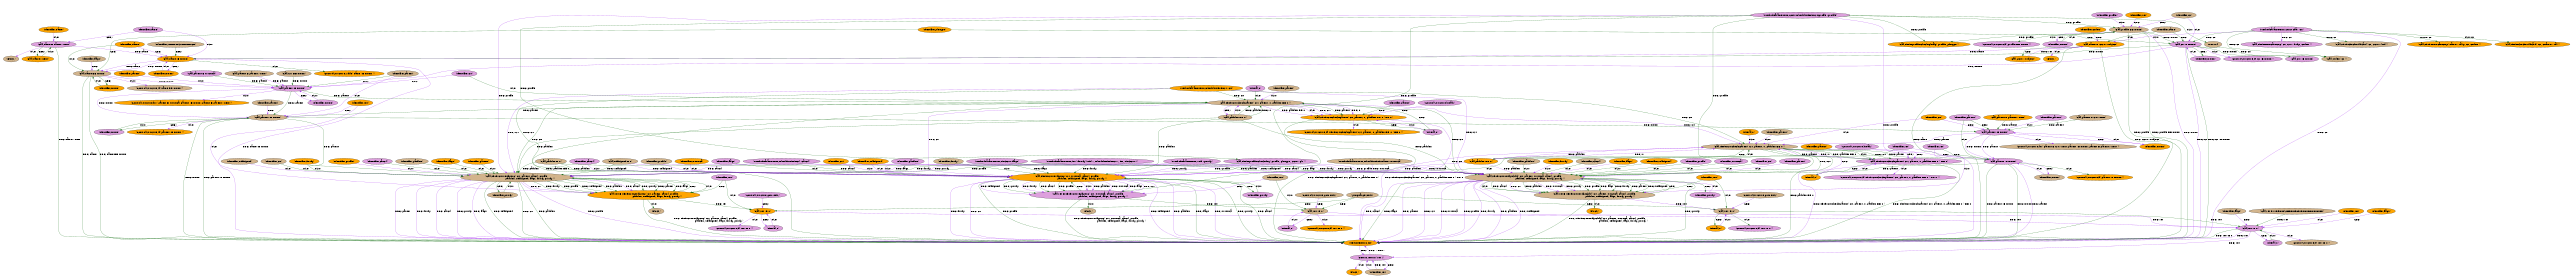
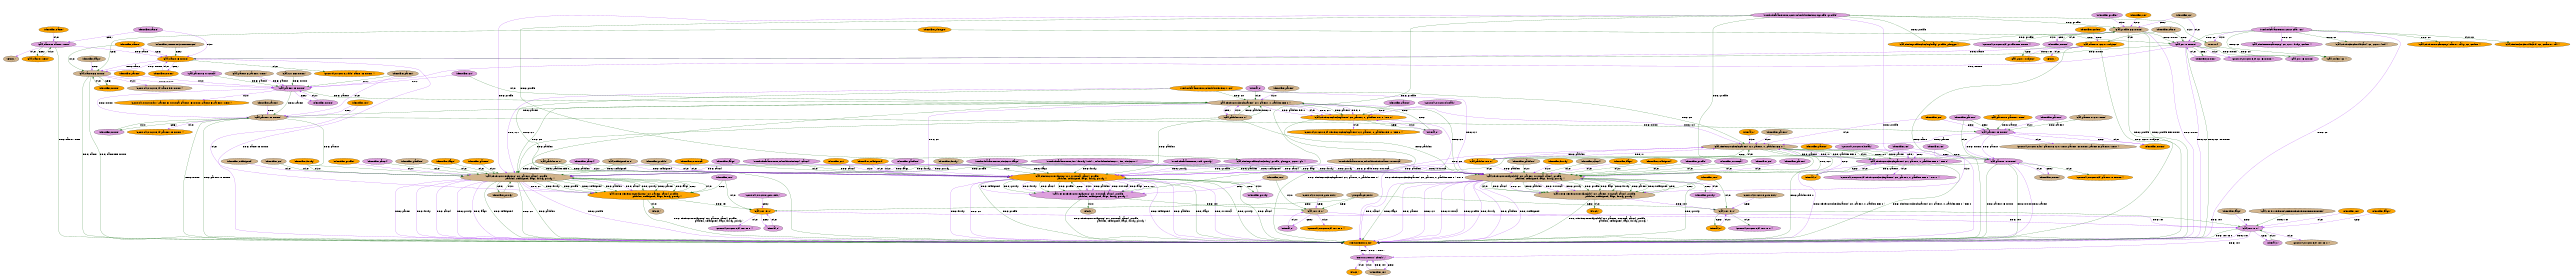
  digraph {
    node [fillcolor=plum style=filled]
    edge [color=darkgreen]
    n1 [fillcolor=tan label="(Call,name == NULL)"]
    n2 [label="(Call,parent != NULL)"]
    n3 [fillcolor=orange label="(MethodReturn,int)"]
    n4 [fillcolor=tan label="(ControlStructure,if( name == NULL ))"]
    n5 [fillcolor=orange label="(Identifier,NULL)"]
    n6 [fillcolor=tan label="(Call,x509_crt_check_parent( crt, parent, 0, pathlen == 0 ))"]
    n7 [fillcolor=tan label="(Call,parent != NULL)"]
    n8 [fillcolor=orange label="(ControlStructure,for( parent = trust_ca; parent != NULL; parent = parent->next ))"]
    n9 [label="(Identifier,NULL)"]
-   n10 [label="(Return,return( ret );)"]
+   n10 [label="(Return,return( check );)"]
    n11 [fillcolor=orange label="(Call,name != NULL)"]
    n12 [fillcolor=orange label="(Identifier,NULL)"]
    n13 [fillcolor=orange label="(ControlStructure,while( name != NULL ))"]
    n14 [label="(Call,name = name->next)"]
    n15 [fillcolor=tan label="(Block,)"]
    n16 [fillcolor=orange label="(Call,name->next)"]
    n17 [fillcolor=orange label="(Call,name = &crt->subject)"]
    n18 [fillcolor=orange label="(Call,&crt->subject)"]
    n19 [fillcolor=orange label="(Block,)"]
    n20 [label="(Call,cn != NULL)"]
    n21 [label="(Identifier,NULL)"]
    n22 [fillcolor=tan label="(Call,strlen( cn ))"]
    n23 [label="(ControlStructure,if( cn != NULL ))"]
    n24 [label="(Call,cur != NULL)"]
    n25 [label="(MethodParameterIn,const char *cn)"]
    n26 [fillcolor=orange label="(Call,x509_check_wildcard( cn, &name->val ))"]
    n27 [label="(Call,x509_memcasecmp( cn, cur->buf.p, cn_len ))"]
    n28 [fillcolor=tan label="(Call,x509_check_wildcard( cn, &cur->buf ))"]
    n29 [fillcolor=orange label="(Call,x509_memcasecmp( name->val.p, cn, cn_len ))"]
    1000104 [fillcolor=tan]
    n31 [fillcolor=tan label="(Call,profile == NULL)"]
    n32 [label="(ControlStructure,if( profile == NULL ))"]
    n33 [label="(Identifier,NULL)"]
    n34 [fillcolor=orange label="(Call,x509_profile_check_pk_alg( profile, pk_type ))"]
    n35 [label="(MethodParameterIn,const mbedtls_x509_crt_profile *profile)"]
    n36 [fillcolor=tan label="(Call,x509_crt_verify_top( crt, parent, ca_crl, profile,\n                                    pathlen, selfsigned, flags, f_vrfy, p_vrfy ))"]
    n37 [fillcolor=tan label="(Call,x509_crt_verify_child( crt, parent, trust_ca, ca_crl, profile,\n                                          pathlen, selfsigned, flags, f_vrfy, p_vrfy ))"]
    n38 [fillcolor=orange label="(Call,x509_crt_verify_top( crt, trust_ca, ca_crl, profile,\n                                        pathlen, selfsigned, flags, f_vrfy, p_vrfy ))"]
    n39 [label="(Call,x509_profile_check_key( profile, pk_type, &crt->pk ))"]
    n40 [fillcolor=orange label="(Call,ret = x509_crt_verify_top( crt, parent, ca_crl, profile,\n                                    pathlen, selfsigned, flags, f_vrfy, p_vrfy ))"]
    n41 [fillcolor=tan label="(Identifier,p_vrfy)"]
    n42 [fillcolor=tan label="(Call,ret = x509_crt_verify_child( crt, parent, trust_ca, ca_crl, profile,\n                                          pathlen, selfsigned, flags, f_vrfy, p_vrfy ))"]
    n43 [label="(Identifier,p_vrfy)"]
    n44 [label="(Call,ret = x509_crt_verify_top( crt, trust_ca, ca_crl, profile,\n                                        pathlen, selfsigned, flags, f_vrfy, p_vrfy ))"]
    n45 [label="(Identifier,p_vrfy)"]
    n46 [fillcolor=orange label="(Call,x509_crt_check_parent( crt, parent, 0, pathlen == 0 ) == 0)"]
    n47 [fillcolor=tan label="(Call,x509_crt_check_parent( crt, parent, 0, pathlen == 0 ))"]
    n48 [fillcolor=tan label="(Call,pathlen == 0)"]
    n49 [label="(Call,parent != NULL)"]
    n50 [label="(Identifier,NULL)"]
    n51 [fillcolor=orange label="(ControlStructure,if( parent != NULL ))"]
    n52 [fillcolor=orange label="(ControlStructure,if( x509_crt_check_parent( crt, parent, 0, pathlen == 0 ) == 0 ))"]
    n53 [label="(Literal,0)"]
    n54 [label="(Call,parent != NULL)"]
    n55 [label="(Call,x509_crt_check_parent( crt, parent, 0, pathlen == 0 ) == 0)"]
    n56 [fillcolor=orange label="(Call,pathlen == 0)"]
    n57 [fillcolor=orange label="(Identifier,NULL)"]
    n58 [fillcolor=tan label="(ControlStructure,for( parent = crt->next; parent != NULL; parent = parent->next ))"]
    n59 [fillcolor=orange label="(Call,ret != 0)"]
    n60 [fillcolor=tan label="(Block,)"]
    n61 [label="(Call,ret != 0)"]
    n62 [label="(Literal,0)"]
    n63 [label="(ControlStructure,if( ret != 0 ))"]
    n64 [label="(Literal,0)"]
    n65 [fillcolor=tan label="(ControlStructure,if( ret != 0 ))"]
    n66 [fillcolor=orange label="(Block,)"]
    n67 [fillcolor=tan label="(Identifier,ret)"]
    n68 [fillcolor=tan label="(Identifier,NULL)"]
    n69 [fillcolor=orange label="(ControlStructure,if( parent != NULL ))"]
    n70 [label="(ControlStructure,if( x509_crt_check_parent( crt, parent, 0, pathlen == 0 ) == 0 ))"]
    n71 [fillcolor=orange label="(Literal,0)"]
    n72 [fillcolor=tan label="(Call,ret != 0)"]
    n73 [fillcolor=orange label="(Block,)"]
    n74 [label="(ControlStructure,if( ret != 0 ))"]
    n75 [fillcolor=orange label="(Literal,0)"]
    n76 [fillcolor=tan label="(Call,ret != 0)"]
    n77 [fillcolor=tan label="(Block,)"]
    n78 [label="(Literal,0)"]
    n79 [fillcolor=orange label="(ControlStructure,if( ret != 0 ))"]
    n80 [fillcolor=tan label="(Identifier,flags)"]
    n81 [label="(Identifier,ret)"]
    n82 [fillcolor=tan label="(Call,ret = MBEDTLS_ERR_X509_BAD_INPUT_DATA)"]
    n83 [fillcolor=orange label="(Identifier,crt)"]
    n84 [fillcolor=orange label="(Identifier,ret)"]
    n85 [fillcolor=orange label="(Identifier,parent)"]
    n86 [fillcolor=orange label="(Identifier,selfsigned)"]
    n87 [fillcolor=tan label="(Call,selfsigned = 0)"]
    n88 [fillcolor=tan label="(Identifier,parent)"]
    n89 [fillcolor=orange label="(Identifier,ret)"]
    n90 [fillcolor=orange label="(Identifier,name)"]
    n91 [fillcolor=orange label="(Identifier,name)"]
    n92 [fillcolor=tan label="(Identifier,MBEDTLS_OID_AT_CN)"]
    n93 [fillcolor=orange label="(Identifier,ret)"]
    n94 [fillcolor=orange label="(Identifier,ret)"]
    n95 [fillcolor=orange label="(MethodParameterIn,mbedtls_x509_crt *crt)"]
    n96 [label="(Identifier,name)"]
    n97 [fillcolor=tan label="(MethodParameterIn,mbedtls_x509_name *trust_ca)"]
    n98 [label="(Literal,0)"]
    n99 [label="(Identifier,ca_crl)"]
    n100 [label="(Identifier,profile)"]
    n101 [label="(Identifier,parent)"]
    n102 [label="(Identifier,trust_ca)"]
    n103 [fillcolor=tan label="(Identifier,ret)"]
    n104 [fillcolor=orange label="(Identifier,parent)"]
    n105 [label="(Identifier,crt)"]
    n106 [label="(ControlStructure,break;)"]
    n107 [label="(Identifier,parent)"]
    n108 [fillcolor=tan label="(Identifier,pathlen)"]
    n109 [fillcolor=tan label="(JumpTarget,exit:)"]
    n110 [label="(Identifier,ret)"]
    n111 [label="(MethodParameterIn,int (*f_vrfy)(void *, mbedtls_x509_crt *, int, uint32_t *))"]
    n112 [fillcolor=tan label="(Identifier,parent)"]
    n113 [fillcolor=tan label="(Identifier,parent)"]
    n114 [fillcolor=orange label="(Identifier,flags)"]
    n115 [fillcolor=orange label="(Identifier,parent)"]
    n116 [label="(Identifier,profile)"]
    n117 [fillcolor=tan label="(ControlStructure,goto exit;)"]
    n118 [fillcolor=tan label="(Identifier,selfsigned)"]
    n119 [fillcolor=tan label="(Identifier,flags)"]
    n120 [fillcolor=tan label="(Identifier,parent)"]
    n121 [label="(MethodParameterIn,uint32_t *flags)"]
    n122 [label="(Identifier,parent)"]
    n123 [fillcolor=tan label="(Call,pathlen = 0)"]
    n124 [fillcolor=tan label="(Call,parent = crt->next)"]
    n125 [fillcolor=orange label="(Identifier,flags)"]
    n126 [label="(MethodParameterIn,void *p_vrfy)"]
    n127 [fillcolor=tan label="(Identifier,crt)"]
    n128 [fillcolor=orange label="(Identifier,crt)"]
    n129 [fillcolor=orange label="(Identifier,f_vrfy)"]
    n130 [fillcolor=tan label="(Identifier,cn)"]
    n131 [fillcolor=tan label="(Identifier,pathlen)"]
    n132 [fillcolor=orange label="(Identifier,cn_len)"]
    n133 [label="(Call,parent = trust_ca)"]
    n134 [fillcolor=tan label="(Call,parent = parent->next)"]
    n135 [fillcolor=orange label="(Identifier,selfsigned)"]
    n136 [fillcolor=orange label="(Call,parent = parent->next)"]
    n137 [label="(Identifier,ret)"]
    n138 [fillcolor=tan label="(Identifier,f_vrfy)"]
    n139 [label="(ControlStructure,goto exit;)"]
    n140 [label="(MethodParameterIn,mbedtls_x509_crl *ca_crl)"]
    n141 [fillcolor=tan label="(Identifier,name)"]
    n142 [fillcolor=orange label="(Identifier,trust_ca)"]
    n143 [label="(Identifier,ca_crl)"]
    n144 [label="(Identifier,flags)"]
    n145 [fillcolor=tan label="(Call,cur == NULL)"]
    n146 [label="(Identifier,parent)"]
    n147 [fillcolor=orange label="(Identifier,f_vrfy)"]
    n148 [label="(Identifier,crt)"]
    n149 [fillcolor=orange label="(Identifier,pk_type)"]
    n150 [fillcolor=tan label="(ControlStructure,goto exit;)"]
    n151 [fillcolor=tan label="(Identifier,ca_crl)"]
    n152 [fillcolor=orange label="(Literal,0)"]
    n153 [label="(Identifier,pathlen)"]
    n154 [fillcolor=tan label="(Identifier,profile)"]
    n155 [fillcolor=orange label="(Identifier,flags)"]
    n156 [fillcolor=orange label="(Identifier,profile)"]
    n157 [label="(ControlStructure,break;)"]
    n1 -> n2 [color=purple label="DDG: NULL"]
    n1 -> n3 [label="DDG: name == NULL"]
    n1 -> n3 [label="DDG: name"]
    n1 -> n4 [color=purple label="AST: "]
    n1 -> n5 [label="CFG: "]
    n2 -> n6 [label="DDG: parent"]
    n2 -> n7 [label="DDG: parent"]
    n2 -> n7 [color=purple label="DDG: NULL"]
    n2 -> n8 [color=purple label="AST: "]
    n2 -> n9 [color=purple label="CFG: "]
    n3 -> n10 [color=purple label="CFG: "]
    n5 -> n1 [label="AST: "]
    n6 -> n3 [label="DDG: pathlen == 0"]
    n6 -> n7 [label="DDG: parent"]
    n6 -> n36 [label="DDG: crt"]
    n6 -> n37 [label="DDG: crt"]
    n6 -> n38 [color=purple label="DDG: crt"]
    n6 -> n46 [color=purple label="AST: "]
    n6 -> n46 [color=purple label="DDG: crt"]
    n6 -> n46 [label="DDG: parent"]
    n6 -> n46 [color=purple label="DDG: 0"]
    n6 -> n46 [color=purple label="DDG: pathlen == 0"]
    n6 -> n47 [color=purple label="DDG: crt"]
    n6 -> n48 [color=purple label="CFG: "]
    n7 -> n3 [label="DDG: NULL"]
    n7 -> n3 [label="DDG: parent != NULL"]
    n7 -> n36 [label="DDG: parent"]
    n7 -> n49 [label="DDG: NULL"]
    n7 -> n50 [label="CFG: "]
    n7 -> n51 [color=purple label="AST: "]
    n9 -> n2 [color=purple label="AST: "]
    n10 -> n3 [color=purple label="DDG: <RET>"]
    n10 -> n66 [color=purple label="AST: "]
    n10 -> n67 [color=purple label="CFG: "]
    n11 -> n1 [color=purple label="DDG: name"]
    n11 -> n1 [color=purple label="DDG: NULL"]
    n11 -> n3 [color=purple label="DDG: name != NULL"]
    n11 -> n12 [color=purple label="CFG: "]
    n11 -> n13 [label="AST: "]
    n12 -> n11 [color=purple label="AST: "]
    n14 -> n3 [label="DDG: name->next"]
    n14 -> n11 [color=purple label="DDG: name"]
    n14 -> n15 [color=purple label="AST: "]
    n14 -> n16 [label="CFG: "]
    n16 -> n14 [label="AST: "]
    n17 -> n3 [label="DDG: &crt->subject"]
    n17 -> n3 [label="DDG: name"]
    n17 -> n11 [color=purple label="DDG: name"]
    n17 -> n18 [label="CFG: "]
    n17 -> n19 [color=purple label="AST: "]
    n18 -> n17 [color=purple label="DDG: ret"]
    n20 -> n2 [color=purple label="DDG: NULL"]
    n20 -> n3 [label="DDG: cn != NULL"]
    n20 -> n3 [color=purple label="DDG: cn"]
    n20 -> n11 [label="DDG: NULL"]
    n20 -> n21 [label="CFG: "]
    n20 -> n22 [label="DDG: cn"]
    n20 -> n23 [color=purple label="AST: "]
    n20 -> n24 [label="DDG: NULL"]
    n21 -> n20 [color=purple label="AST: "]
    n25 -> n3 [color=purple label="DDG: cn"]
    n25 -> n20 [label="DDG: cn"]
    n25 -> n22 [label="DDG: cn"]
    n25 -> n26 [label="AST: cn"]
    n25 -> n27 [color=purple label="DDG: cn"]
    n25 -> n28 [label="DDG: cn"]
-   n25 -> n29 [label="NULL: cn"]
-   n25 -> n17 [color=purple label="AST: "]
+   n25 -> n29 [label="DDG: cn"]
+   n25 -> 1000104 [color=purple label="AST: "]
    n31 -> n3 [label="DDG: profile == NULL"]
    n31 -> n3 [color=purple label="DDG: NULL"]
    n31 -> n3 [label="DDG: profile"]
    n31 -> n20 [label="DDG: NULL"]
    n31 -> n32 [label="AST: "]
    n31 -> n33 [color=purple label="CFG: "]
    n31 -> n34 [label="DDG: profile"]
    n33 -> n31 [label="AST: "]
    n35 -> n3 [color=purple label="DDG: profile"]
    n35 -> 1000104 [label="AST: "]
    n35 -> n31 [label="DDG: profile"]
    n35 -> n34 [label="DDG: profile"]
    n35 -> n36 [color=purple label="DDG: profile"]
    n35 -> n37 [label="DDG: profile"]
    n35 -> n38 [label="DDG: profile"]
    n35 -> n39 [label="DDG: profile"]
    n36 -> n3 [color=purple label="DDG: parent"]
    n36 -> n3 [color=purple label="DDG: f_vrfy"]
    n36 -> n3 [color=purple label="DDG: ca_crl"]
    n36 -> n3 [color=purple label="DDG: flags"]
    n36 -> n3 [label="DDG: selfsigned"]
    n36 -> n3 [color=purple label="DDG: p_vrfy"]
    n36 -> n3 [label="DDG: crt"]
    n36 -> n3 [label="DDG: pathlen"]
    n36 -> n3 [color=purple label="DDG: profile"]
    n36 -> n40 [label="AST: "]
    n36 -> n40 [color=purple label="DDG: crt"]
    n36 -> n40 [label="DDG: f_vrfy"]
    n36 -> n40 [label="DDG: profile"]
    n36 -> n40 [label="DDG: selfsigned"]
    n36 -> n40 [label="DDG: pathlen"]
    n36 -> n40 [color=purple label="DDG: ca_crl"]
    n36 -> n40 [label="DDG: p_vrfy"]
    n36 -> n40 [label="DDG: parent"]
    n36 -> n40 [label="DDG: flags"]
    n36 -> n41 [label="CFG: "]
    n37 -> n3 [color=purple label="DDG: pathlen"]
    n37 -> n3 [color=purple label="DDG: selfsigned"]
    n37 -> n3 [label="DDG: p_vrfy"]
    n37 -> n3 [color=purple label="DDG: ca_crl"]
    n37 -> n3 [label="DDG: flags"]
    n37 -> n3 [color=purple label="DDG: parent"]
    n37 -> n3 [color=purple label="DDG: crt"]
    n37 -> n3 [color=purple label="DDG: trust_ca"]
    n37 -> n3 [color=purple label="DDG: profile"]
    n37 -> n3 [color=purple label="DDG: f_vrfy"]
    n37 -> n42 [label="AST: "]
    n37 -> n42 [label="DDG: ca_crl"]
    n37 -> n42 [color=purple label="DDG: crt"]
    n37 -> n42 [label="DDG: pathlen"]
    n37 -> n42 [color=purple label="DDG: trust_ca"]
    n37 -> n42 [color=purple label="DDG: p_vrfy"]
    n37 -> n42 [label="DDG: profile"]
    n37 -> n42 [label="DDG: flags"]
    n37 -> n42 [label="DDG: f_vrfy"]
    n37 -> n42 [label="DDG: parent"]
    n37 -> n42 [label="DDG: selfsigned"]
    n37 -> n43 [label="CFG: "]
    n38 -> n3 [color=purple label="DDG: pathlen"]
    n38 -> n3 [label="DDG: p_vrfy"]
    n38 -> n3 [label="DDG: flags"]
    n38 -> n3 [color=purple label="DDG: trust_ca"]
    n38 -> n3 [label="DDG: ca_crl"]
    n38 -> n3 [color=purple label="DDG: f_vrfy"]
    n38 -> n3 [color=purple label="DDG: crt"]
    n38 -> n3 [label="DDG: profile"]
    n38 -> n3 [color=purple label="DDG: selfsigned"]
    n38 -> n44 [color=purple label="AST: "]
    n38 -> n44 [color=purple label="DDG: pathlen"]
    n38 -> n44 [color=purple label="DDG: trust_ca"]
    n38 -> n44 [color=purple label="DDG: flags"]
    n38 -> n44 [color=purple label="DDG: crt"]
    n38 -> n44 [color=purple label="DDG: selfsigned"]
    n38 -> n44 [label="DDG: p_vrfy"]
    n38 -> n44 [color=purple label="DDG: f_vrfy"]
    n38 -> n44 [label="DDG: ca_crl"]
    n38 -> n44 [label="DDG: profile"]
    n38 -> n45 [label="CFG: "]
    n39 -> n36 [label="DDG: profile"]
    n39 -> n37 [color=purple label="DDG: profile"]
    n39 -> n38 [color=purple label="DDG: profile"]
    n40 -> n3 [label="DDG: x509_crt_verify_top( crt, parent, ca_crl, profile,\n                                    pathlen, selfsigned, flags, f_vrfy, p_vrfy )"]
    n40 -> n36 [label="CFG: "]
    n40 -> n59 [label="DDG: ret"]
    n40 -> n60 [label="AST: "]
    n41 -> n36 [label="AST: "]
    n42 -> n3 [label="DDG: x509_crt_verify_child( crt, parent, trust_ca, ca_crl, profile,\n                                          pathlen, selfsigned, flags, f_vrfy, p_vrfy )"]
    n42 -> n37 [label="CFG: "]
    n42 -> n72 [color=purple label="DDG: ret"]
    n42 -> n73 [label="AST: "]
    n43 -> n37 [color=purple label="AST: "]
    n44 -> n3 [label="DDG: x509_crt_verify_top( crt, trust_ca, ca_crl, profile,\n                                        pathlen, selfsigned, flags, f_vrfy, p_vrfy )"]
    n44 -> n38 [label="CFG: "]
    n44 -> n76 [label="DDG: ret"]
    n44 -> n77 [label="AST: "]
    n45 -> n38 [label="AST: "]
    n46 -> n3 [label="DDG: x509_crt_check_parent( crt, parent, 0, pathlen == 0 )"]
    n46 -> n3 [color=purple label="DDG: x509_crt_check_parent( crt, parent, 0, pathlen == 0 ) == 0"]
    n46 -> n52 [color=purple label="AST: "]
    n46 -> n53 [label="CFG: "]
    n47 -> n3 [label="DDG: pathlen == 0"]
    n47 -> n37 [label="DDG: crt"]
    n47 -> n38 [color=purple label="DDG: crt"]
    n47 -> n54 [label="DDG: parent"]
    n47 -> n55 [label="AST: "]
    n47 -> n55 [label="DDG: crt"]
    n47 -> n55 [label="DDG: parent"]
    n47 -> n55 [color=purple label="DDG: 0"]
    n47 -> n55 [label="DDG: pathlen == 0"]
    n47 -> n56 [label="CFG: "]
    n48 -> n6 [color=purple label="AST: "]
    n48 -> n6 [label="DDG: pathlen"]
    n48 -> n6 [label="DDG: 0"]
    n48 -> n36 [label="DDG: pathlen"]
    n48 -> n37 [label="DDG: pathlen"]
    n48 -> n38 [label="DDG: pathlen"]
    n49 -> n47 [color=purple label="DDG: parent"]
    n49 -> n54 [color=purple label="DDG: parent"]
    n49 -> n54 [color=purple label="DDG: NULL"]
    n49 -> n57 [color=purple label="CFG: "]
    n49 -> n58 [color=purple label="AST: "]
    n50 -> n7 [label="AST: "]
    n53 -> n6 [label="CFG: "]
    n53 -> n46 [color=purple label="AST: "]
    n54 -> n3 [label="DDG: NULL"]
    n54 -> n3 [color=purple label="DDG: parent"]
    n54 -> n3 [label="DDG: parent != NULL"]
    n54 -> n37 [label="DDG: parent"]
    n54 -> n68 [color=purple label="CFG: "]
    n54 -> n69 [label="AST: "]
    n55 -> n3 [color=purple label="DDG: x509_crt_check_parent( crt, parent, 0, pathlen == 0 )"]
    n55 -> n3 [label="DDG: x509_crt_check_parent( crt, parent, 0, pathlen == 0 ) == 0"]
    n55 -> n70 [color=purple label="AST: "]
    n55 -> n71 [label="CFG: "]
    n56 -> n37 [color=purple label="DDG: pathlen"]
    n56 -> n38 [color=purple label="DDG: pathlen"]
    n56 -> n47 [label="AST: "]
    n56 -> n47 [color=purple label="DDG: pathlen"]
    n56 -> n47 [color=purple label="DDG: 0"]
    n57 -> n49 [color=purple label="AST: "]
    n59 -> n61 [color=purple label="DDG: ret"]
    n59 -> n62 [color=purple label="CFG: "]
    n59 -> n63 [color=purple label="AST: "]
    n61 -> n3 [color=purple label="DDG: ret"]
    n61 -> n3 [label="DDG: ret != 0"]
    n61 -> n10 [color=purple label="DDG: ret"]
    n61 -> n64 [color=purple label="CFG: "]
    n61 -> n65 [color=purple label="AST: "]
    n62 -> n59 [color=purple label="AST: "]
    n64 -> n61 [label="AST: "]
    n67 -> n10 [color=purple label="AST: "]
    n67 -> n10 [color=purple label="DDG: ret"]
    n68 -> n54 [color=purple label="AST: "]
    n71 -> n47 [color=purple label="CFG: "]
    n71 -> n55 [color=purple label="AST: "]
    n72 -> n61 [label="DDG: ret"]
    n72 -> n74 [label="AST: "]
    n72 -> n75 [label="CFG: "]
    n75 -> n72 [color=purple label="AST: "]
    n76 -> n61 [color=purple label="DDG: ret"]
    n76 -> n78 [color=purple label="CFG: "]
    n76 -> n79 [color=purple label="AST: "]
    n78 -> n76 [color=purple label="AST: "]
    n80 -> n61 [color=purple label="CFG: "]
    n81 -> n40 [label="CFG: "]
    n81 -> n59 [label="AST: "]
    n82 -> n61 [label="DDG: ret"]
    n83 -> n47 [color=purple label="AST: "]
    n83 -> n49 [color=purple label="CFG: "]
    n84 -> n61 [color=purple label="AST: "]
    n85 -> n55 [color=purple label="CFG: "]
    n86 -> n37 [label="AST: "]
    n87 -> n36 [label="DDG: selfsigned"]
    n87 -> n37 [color=purple label="DDG: selfsigned"]
    n87 -> n38 [color=purple label="DDG: selfsigned"]
    n88 -> n2 [label="CFG: "]
    n88 -> n7 [color=purple label="AST: "]
    n89 -> n42 [label="CFG: "]
    n89 -> n72 [label="AST: "]
    n90 -> n14 [color=purple label="AST: "]
    n91 -> n1 [label="AST: "]
    n91 -> n11 [color=purple label="CFG: "]
    n92 -> n11 [label="CFG: "]
    n93 -> n7 [color=purple label="CFG: "]
    n93 -> n40 [color=purple label="AST: "]
    n94 -> n31 [color=purple label="CFG: "]
    n95 -> n6 [label="DDG: crt"]
    n95 -> n36 [color=purple label="DDG: crt"]
    n95 -> n37 [color=purple label="DDG: crt"]
    n95 -> n38 [label="DDG: crt"]
    n95 -> n47 [label="DDG: crt"]
    n96 -> n11 [color=purple label="AST: "]
    n96 -> n14 [color=purple label="CFG: "]
    n97 -> n37 [color=purple label="DDG: trust_ca"]
    n97 -> n38 [color=purple label="DDG: trust_ca"]
    n98 -> n6 [label="AST: "]
    n99 -> n36 [label="AST: "]
    n100 -> n37 [label="AST: "]
    n101 -> n49 [color=purple label="AST: "]
    n102 -> n37 [label="AST: "]
    n103 -> n44 [color=purple label="CFG: "]
    n103 -> n76 [label="AST: "]
    n104 -> n2 [color=purple label="AST: "]
    n105 -> n37 [label="AST: "]
    n106 -> n55 [color=purple label="CFG: "]
    n107 -> n46 [label="CFG: "]
    n108 -> n36 [label="AST: "]
    n109 -> n59 [label="CFG: "]
    n109 -> n72 [label="CFG: "]
    n109 -> n76 [label="CFG: "]
    n110 -> n42 [color=purple label="AST: "]
    n110 -> n54 [label="CFG: "]
    n111 -> n36 [label="DDG: f_vrfy"]
    n111 -> n37 [color=purple label="DDG: f_vrfy"]
    n111 -> n38 [label="DDG: f_vrfy"]
    n112 -> n47 [color=purple label="AST: "]
    n113 -> n7 [color=purple label="CFG: "]
    n114 -> n36 [label="AST: "]
    n115 -> n36 [label="AST: "]
    n116 -> n31 [color=purple label="AST: "]
    n117 -> n76 [color=purple label="CFG: "]
    n118 -> n36 [color=purple label="AST: "]
    n119 -> n1 [color=purple label="CFG: "]
    n120 -> n6 [color=purple label="AST: "]
    n121 -> n36 [color=purple label="DDG: flags"]
    n121 -> n37 [label="DDG: flags"]
    n121 -> n38 [label="DDG: flags"]
    n122 -> n37 [color=purple label="AST: "]
    n123 -> n36 [label="DDG: pathlen"]
    n123 -> n37 [label="DDG: pathlen"]
    n123 -> n38 [label="DDG: pathlen"]
    n124 -> n49 [label="DDG: parent"]
    n125 -> n61 [color=purple label="CFG: "]
    n126 -> n36 [color=purple label="DDG: p_vrfy"]
    n126 -> n37 [color=purple label="DDG: p_vrfy"]
    n126 -> n38 [color=purple label="DDG: p_vrfy"]
    n127 -> n36 [label="AST: "]
    n128 -> n38 [color=purple label="AST: "]
    n129 -> n36 [label="AST: "]
    n130 -> n20 [color=purple label="AST: "]
    n130 -> n31 [color=purple label="CFG: "]
    n131 -> n37 [label="AST: "]
    n132 -> n17 [color=purple label="CFG: "]
    n133 -> n2 [label="DDG: parent"]
    n134 -> n2 [color=purple label="DDG: parent"]
    n135 -> n38 [color=purple label="AST: "]
    n136 -> n49 [label="DDG: parent"]
    n137 -> n44 [label="AST: "]
    n137 -> n54 [color=purple label="CFG: "]
    n138 -> n38 [label="AST: "]
    n139 -> n59 [color=purple label="CFG: "]
    n140 -> n36 [color=purple label="DDG: ca_crl"]
    n140 -> n37 [color=purple label="DDG: ca_crl"]
    n140 -> n38 [label="DDG: ca_crl"]
    n141 -> n17 [label="AST: "]
    n141 -> n20 [label="CFG: "]
    n142 -> n38 [color=purple label="AST: "]
    n143 -> n38 [color=purple label="AST: "]
    n144 -> n38 [label="AST: "]
    n145 -> n2 [label="DDG: NULL"]
    n146 -> n49 [label="CFG: "]
    n146 -> n54 [label="AST: "]
    n147 -> n37 [color=purple label="AST: "]
    n148 -> n2 [color=purple label="CFG: "]
    n148 -> n6 [label="AST: "]
    n149 -> n1 [label="CFG: "]
    n149 -> n20 [label="CFG: "]
    n150 -> n72 [color=purple label="CFG: "]
    n151 -> n37 [label="AST: "]
    n152 -> n47 [color=purple label="AST: "]
    n153 -> n38 [color=purple label="AST: "]
    n154 -> n38 [color=purple label="AST: "]
    n155 -> n37 [color=purple label="AST: "]
    n156 -> n36 [color=purple label="AST: "]
    n157 -> n46 [color=purple label="CFG: "]
  }
